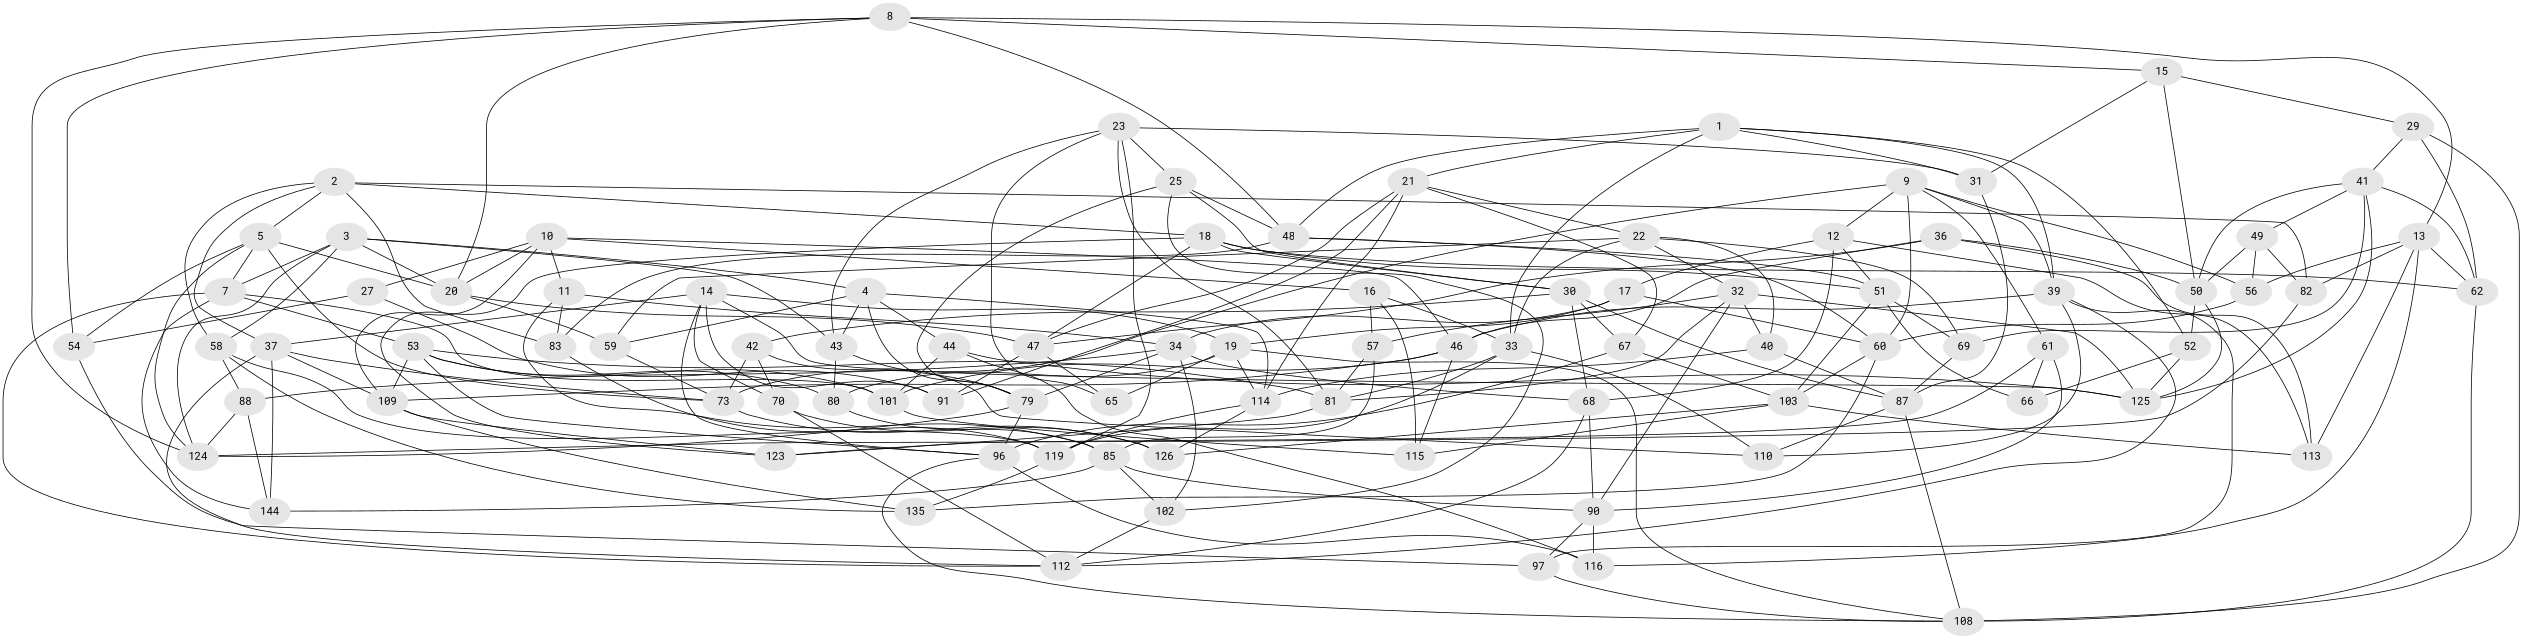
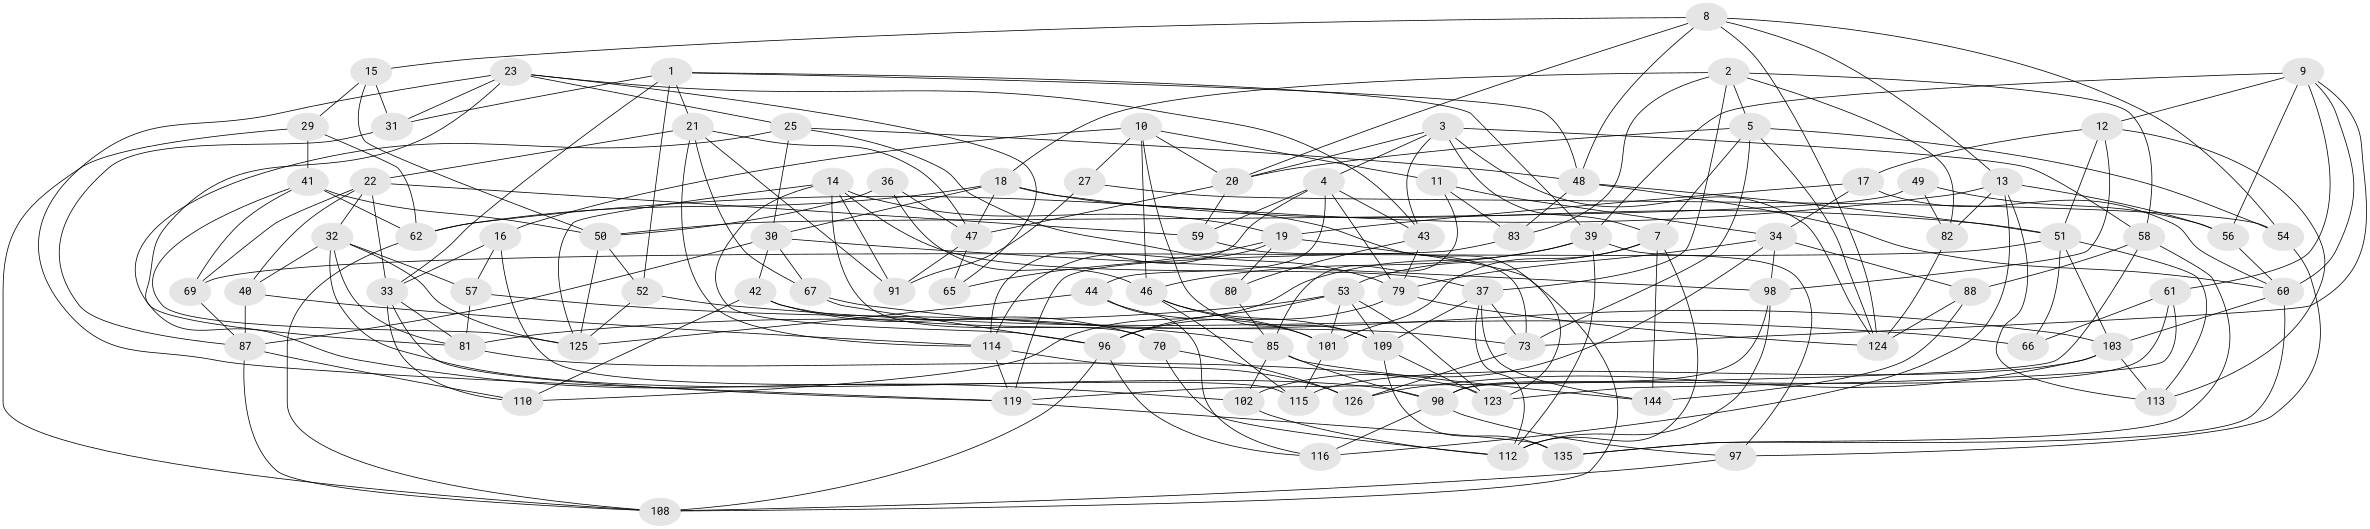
  graph {
    fontname="Roboto Mono"
    node [color=gray90 fontname="Roboto Mono" style=filled]
    edge [fontname="Roboto Mono"]
    1 [super="+55"]
    21 [super="+38"]
    31
    33 [super="+105"]
    39 [super="+100"]
    48 [super="+74"]
    52
    114 [super="+136"]
    91
    47 [super="+64"]
    22 [super="+76"]
    67
    87 [super="+134"]
    81 [super="+117"]
    119 [super="+127"]
    110 [super="+138"]
    112 [super="+128"]
    46 [super="+104"]
    97
    83
    60 [super="+122"]
    51 [super="+63"]
    125 [super="+140"]
    66
    2 [super="+72"]
    5 [super="+26"]
    18 [super="+86"]
    37 [super="+142"]
    58 [super="+111"]
    82
    7 [super="+35"]
    20 [super="+129"]
    124 [super="+131"]
    54
    73 [super="+77"]
    62 [super="+94"]
    30 [super="+98"]
    123
    144
    109 [super="+133"]
    88
    135
    3 [super="+146"]
    4 [super="+6"]
    43
    44
    59
    79 [super="+92"]
    53 [super="+89"]
    101 [super="+106"]
    25 [super="+137"]
    102
    80
    116
    96 [super="+145"]
    126
    115 [super="+121"]
    8 [super="+45"]
    13 [super="+93"]
    15
    56
    113
    29
    50 [super="+120"]
    9 [super="+95"]
    12 [super="+84"]
    61
    17
-   68 [super="+107"]
+   68 [super="+107" label=98]
    103 [super="+141"]
    90 [super="+132"]
    10 [super="+130"]
    11
    16
    27
    34 [super="+143"]
    85 [super="+99"]
    57
    19 [super="+28"]
    69
    108 [super="+118"]
    14 [super="+78"]
    70
    65
    41 [super="+75"]
    42
    32 [super="+139"]
    40
    23 [super="+71"]
    49
    36
    1 -- 21
    1 -- 31
    1 -- 33
    1 -- 39
    1 -- 48
    1 -- 52
    21 -- 114
    21 -- 91
    21 -- 47
    21 -- 22
    21 -- 67
    31 -- 87
    33 -- 81
    33 -- 119
    33 -- 110
    39 -- 110
    39 -- 112
    39 -- 46
    39 -- 97
    48 -- 83
    48 -- 60
    48 -- 51
    52 -- 125
    52 -- 66
    114 -- 119
    114 -- 126
    47 -- 91
    47 -- 65
    22 -- 33
    22 -- 59
    22 -- 69
    22 -- 32
    22 -- 40
    67 -- 96
    67 -- 103
    87 -- 110
    87 -- 108
    81 -- 123
    119 -- 135
    46 -- 109
    46 -- 101
    46 -- 115
    97 -- 108
    83 -- 119
    60 -- 135
    60 -- 103
    51 -- 66
    51 -- 103
    51 -- 69
    2 -- 83
    2 -- 5
    2 -- 18
    2 -- 37
    2 -- 58
    2 -- 82
    5 -- 7
    5 -- 20
    5 -- 124
    5 -- 54
    5 -- 73
    18 -- 47
    18 -- 51
    18 -- 62
    18 -- 30
    18 -- 123
    37 -- 112
    37 -- 73
    37 -- 144
    37 -- 109
    58 -- 119
    58 -- 88
    58 -- 135
    82 -- 124
    7 -- 112
    7 -- 144
    7 -- 53
    7 -- 101
    20 -- 47
    20 -- 59
    54 -- 97
    73 -- 126
    62 -- 108
    30 -- 67
    30 -- 87
    30 -- 68
    30 -- 42
    109 -- 123
    109 -- 135
    88 -- 124
    88 -- 144
    3 -- 58
    3 -- 7
    3 -- 20
    3 -- 124
    3 -- 4
    3 -- 43
    4 -- 114
    4 -- 43
    4 -- 44
    4 -- 59
    4 -- 79
    43 -- 79
    43 -- 80
    44 -- 125
    44 -- 101
    44 -- 116
    59 -- 73
    79 -- 124
    79 -- 96
    53 -- 81
    53 -- 109
    53 -- 101
-   53 -- 80
+   53 -- 123
    53 -- 96
    101 -- 115 [weight=2]
    25 -- 48
    25 -- 30
    25 -- 79
    25 -- 102
    102 -- 112
    80 -- 85
    96 -- 116
    96 -- 108
    8 -- 48
    8 -- 20
    8 -- 124
    8 -- 54
    8 -- 13
    8 -- 15
    13 -- 82
    13 -- 62
    13 -- 116
    13 -- 56
    13 -- 113
    15 -- 31
    15 -- 29
    15 -- 50
    56 -- 60
    29 -- 62
    29 -- 108
    29 -- 41
    50 -- 52
    50 -- 125
    9 -- 39
    9 -- 60
    9 -- 73
    9 -- 56
    9 -- 12
    9 -- 61
    12 -- 51
    12 -- 113
    12 -- 17
    12 -- 68 [weight=2]
    61 -- 66
    61 -- 123
    61 -- 90
    17 -- 60
    17 -- 34
    17 -- 19
    68 -- 112
    68 -- 90
    103 -- 126
    103 -- 115
    103 -- 113
    90 -- 97
    90 -- 116
    10 -- 46
    10 -- 20
    10 -- 109
    10 -- 11
    10 -- 16
    10 -- 27
    11 -- 83
    11 -- 34
    11 -- 85
    16 -- 33
    16 -- 115
    16 -- 57
    27 -- 91
    27 -- 54
    34 -- 88
    34 -- 79
    34 -- 102
    34 -- 68
    85 -- 144
    85 -- 102
    85 -- 90
    57 -- 81
    57 -- 85
    19 -- 114
    19 -- 80
    19 -- 108
    19 -- 65
    69 -- 87
    14 -- 91
    14 -- 125
    14 -- 37
    14 -- 96
    14 -- 19
    14 -- 70
    70 -- 112
    70 -- 126
    41 -- 125
    41 -- 62
    41 -- 50
    41 -- 69
-   41 -- 49
    42 -- 110
    42 -- 73
    42 -- 70
    32 -- 81
    32 -- 125
    32 -- 90
    32 -- 57
    32 -- 40
    40 -- 114
    40 -- 87
    23 -- 31
    23 -- 81
    23 -- 119
    23 -- 43
    23 -- 25
    23 -- 65
    49 -- 82
    49 -- 56
    49 -- 50
    36 -- 47
    36 -- 46
-   36 -- 113
+   51 -- 113
    36 -- 50
  }
